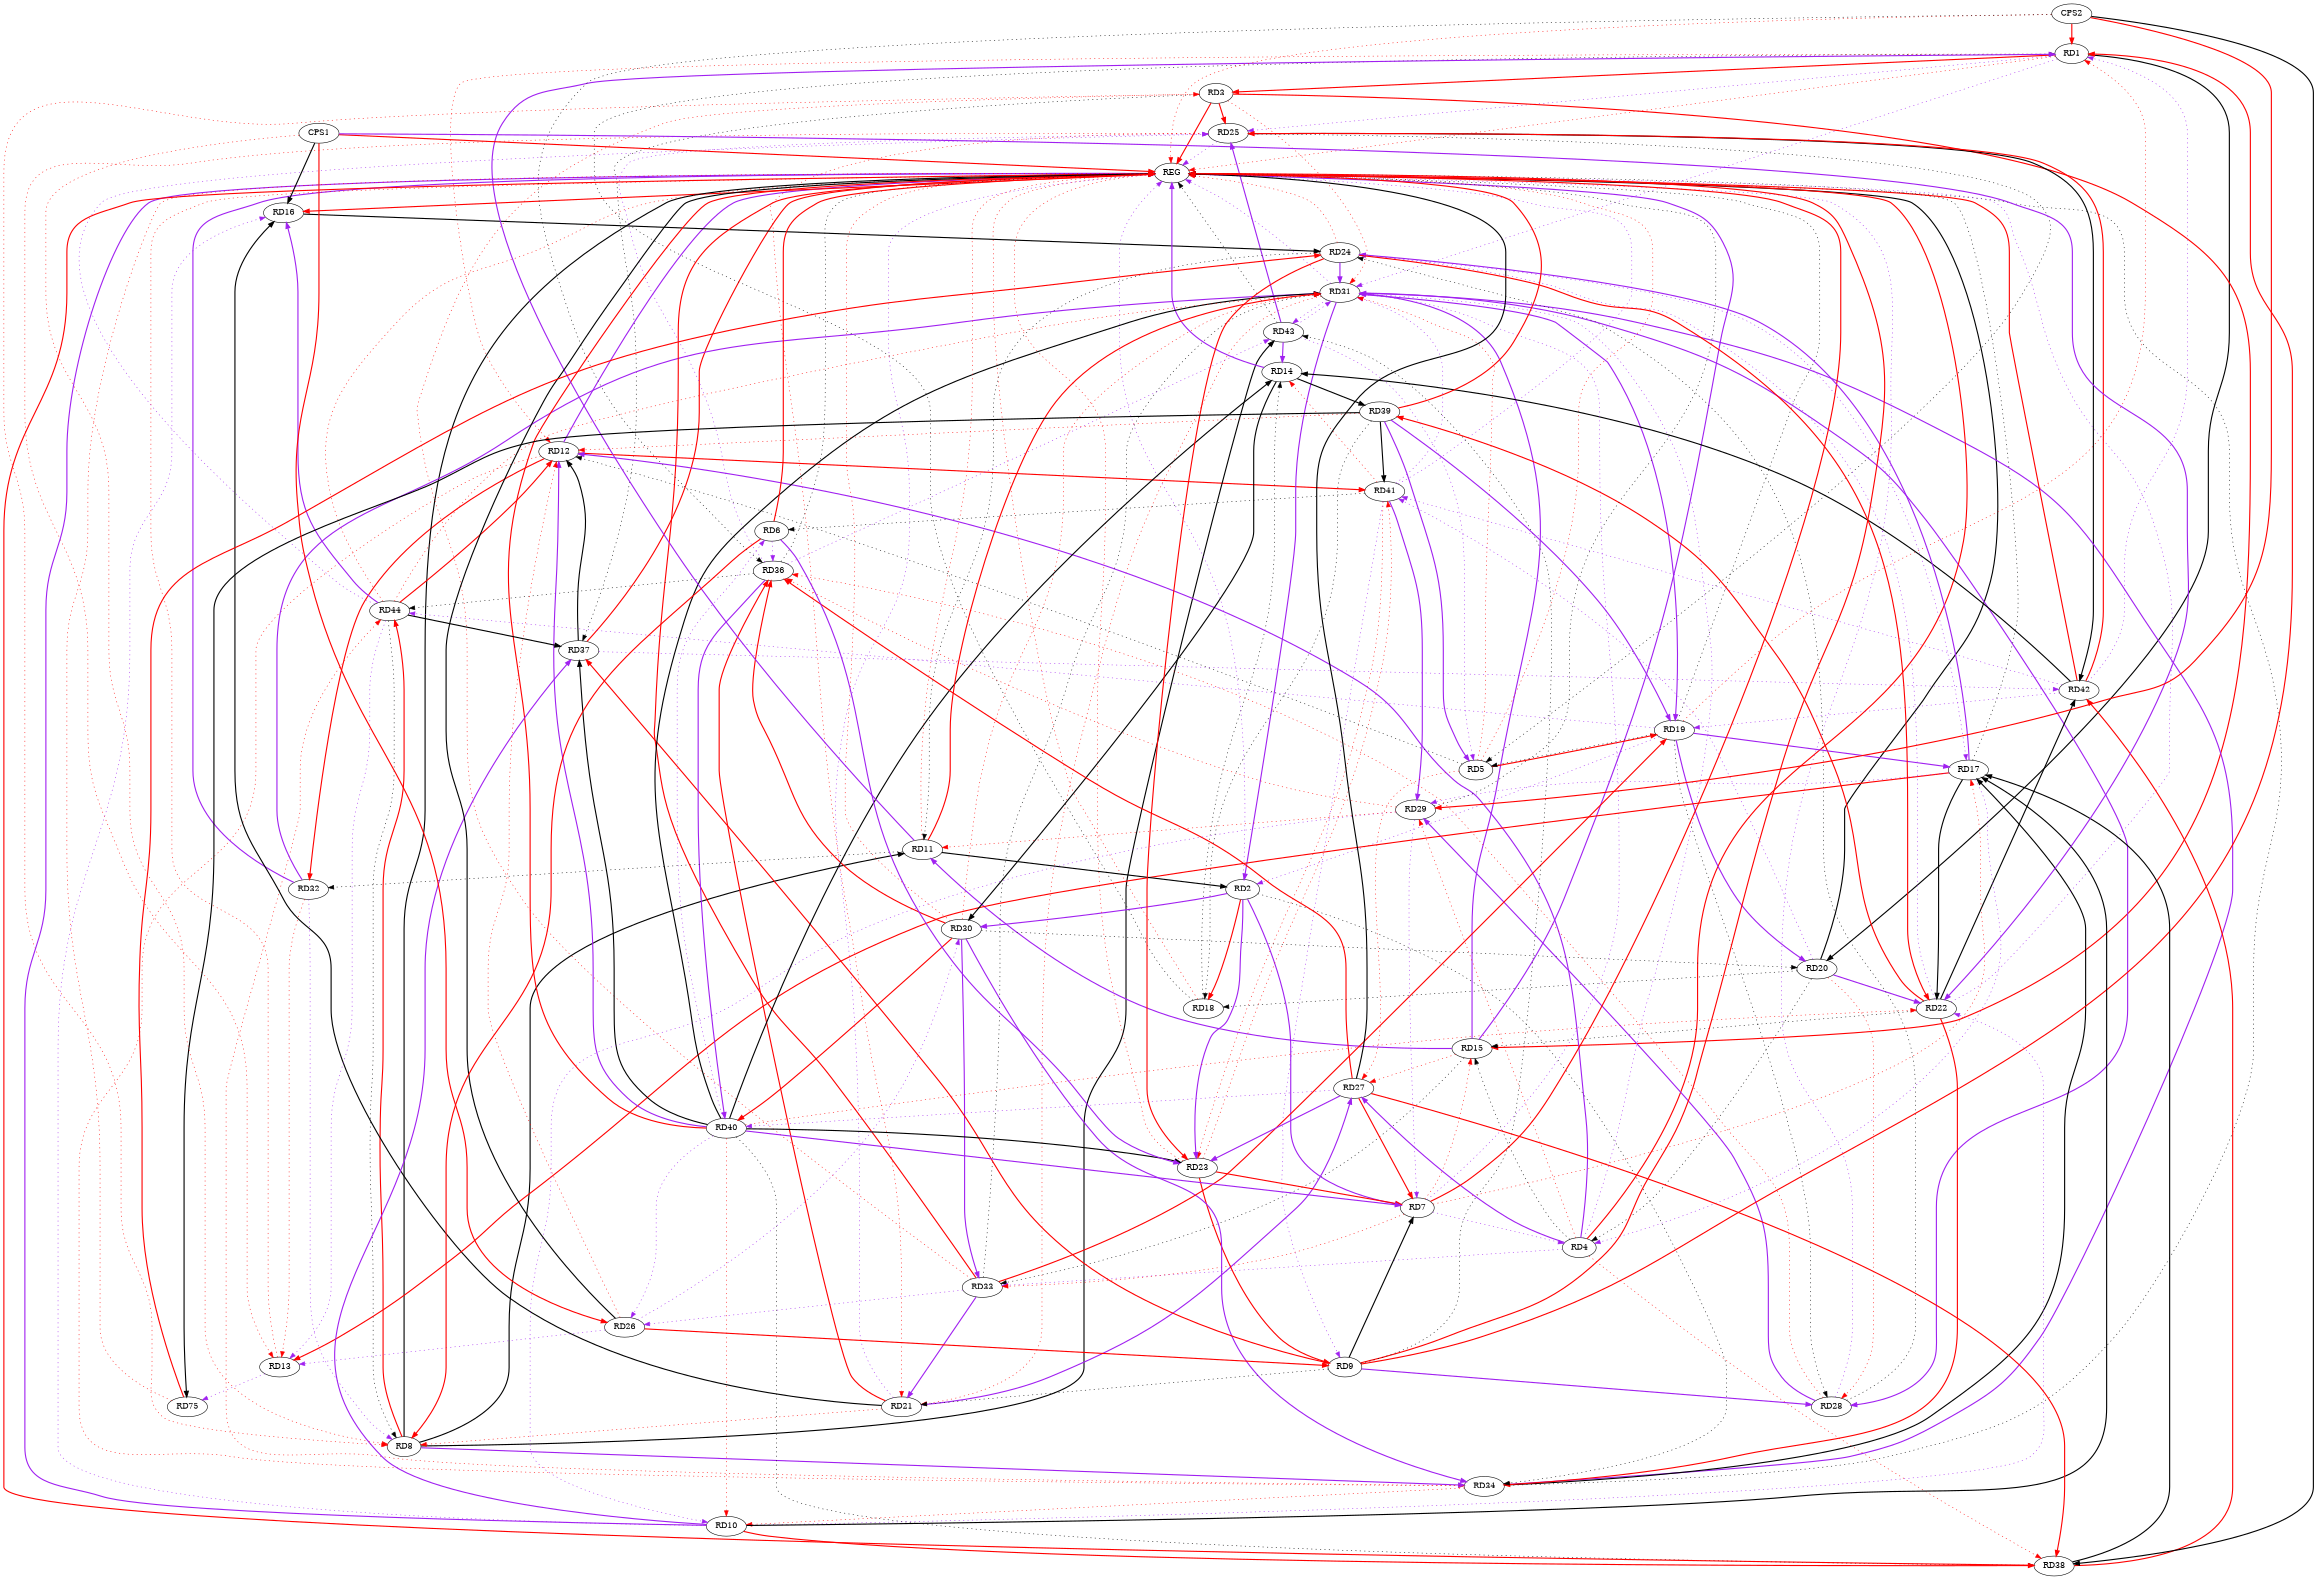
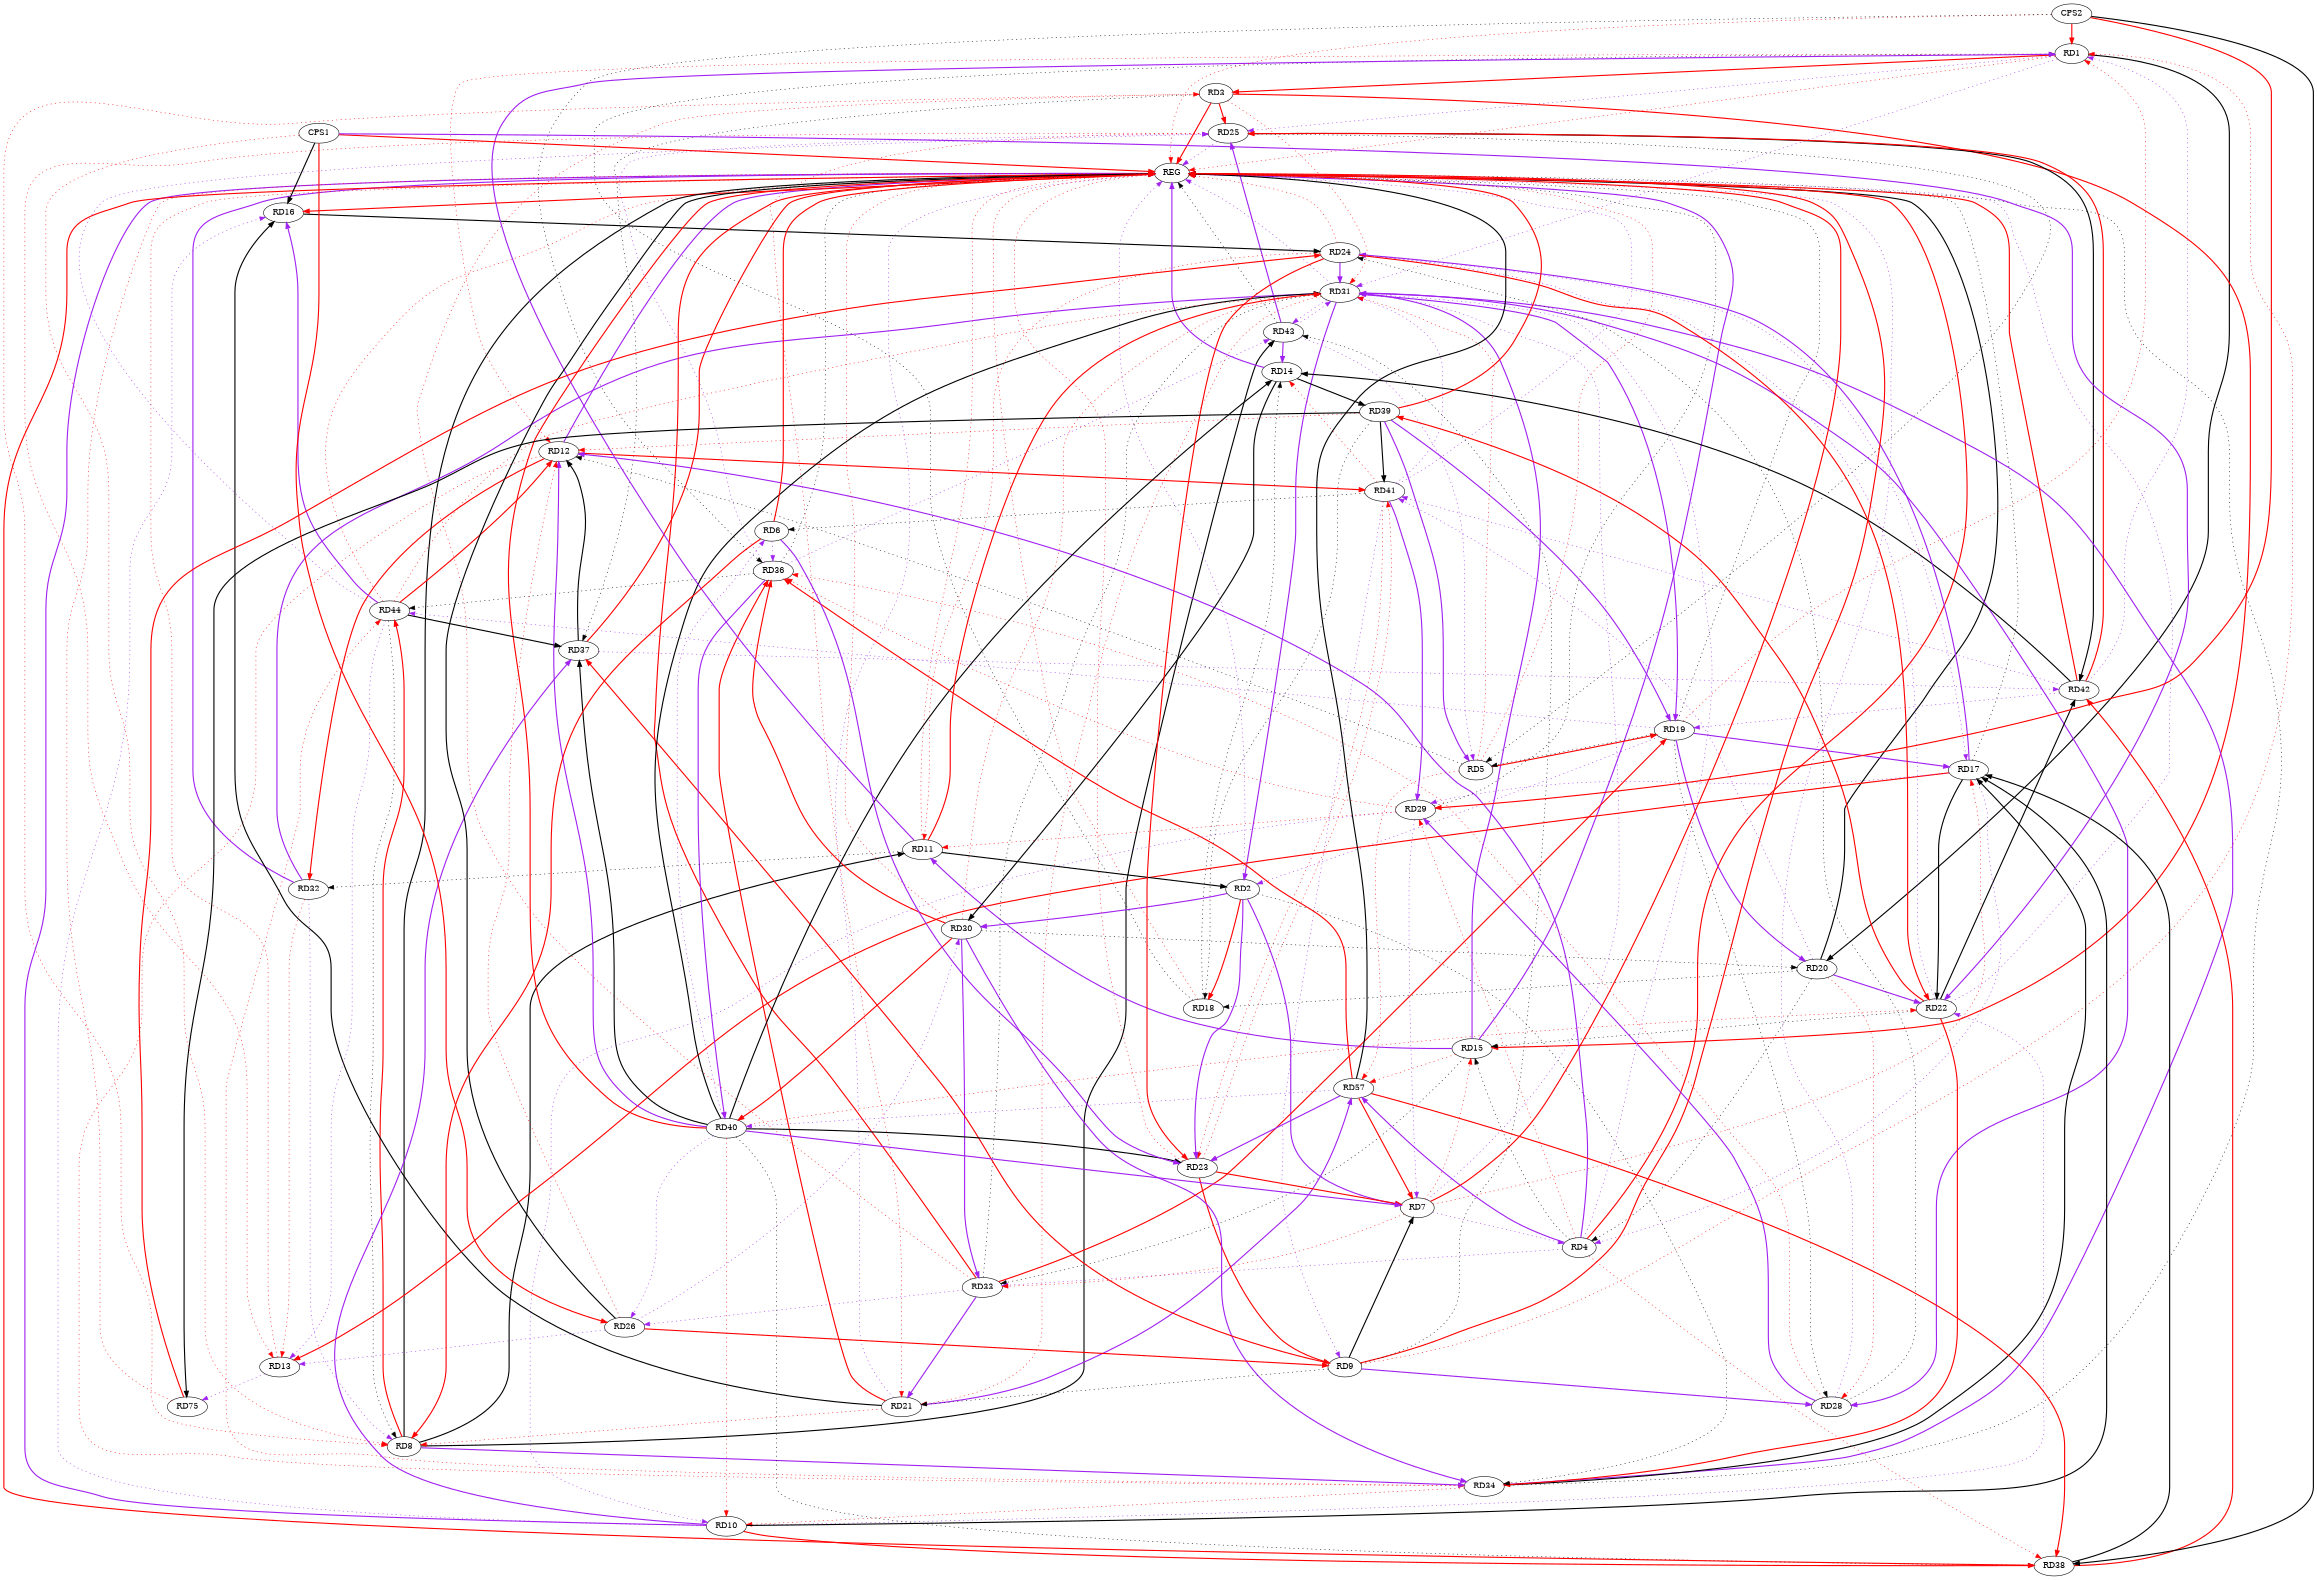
  strict digraph {
    edge [color=red style=dotted]
    n1 [label=RD1]
    n2 [label=RD3]
    n3 [label=RD12]
    n4 [label=RD20]
    n5 [label=RD25]
    n6 [label=RD31]
    n7 [label=REG]
    n8 [label=RD8]
    n9 [label=RD15]
    n10 [label=RD37]
    n11 [label=RD34]
    n12 [label=RD32]
    n13 [label=RD41]
    n14 [label=RD18]
    n15 [label=RD4]
    n16 [label=RD28]
    n17 [label=RD22]
    n18 [label=RD5]
    n19 [label=RD21]
    n20 [label=RD13]
    n21 [label=RD42]
    n22 [label=RD2]
    n23 [label=RD19]
    n24 [label=RD43]
    n25 [label=RD16]
    n26 [label=RD7]
    n27 [label=RD23]
    n28 [label=RD30]
    n29 [label=RD33]
    n30 [label=RD17]
    n31 [label=RD14]
    n32 [label=RD9]
    n33 [label=RD36]
    n34 [label=RD40]
    n35 [label=RD44]
    n36 [label=RD10]
    n37 [label=RD11]
-   n38 [label=RD27]
+   n38 [label=RD57]
    n39 [label=RD29]
    n40 [label=RD38]
    n41 [label=RD26]
    n42 [label=RD6]
    n43 [label=RD24]
    n44 [label=RD39]
    n45 [label=RD75]
    n46 [label=CPS1]
    n47 [label=CPS2]
    n1 -> n2 [style=bold]
    n1 -> n3
    n1 -> n4 [color=black style=bold]
    n1 -> n5 [color=purple]
    n1 -> n6 [color=purple]
    n1 -> n7
    n2 -> n5 [style=bold]
    n2 -> n6
    n2 -> n7 [style=bold]
    n2 -> n8
    n2 -> n9 [style=bold]
    n2 -> n10 [color=black]
    n3 -> n7 [color=purple style=bold]
    n3 -> n11
    n3 -> n12 [style=bold]
    n3 -> n13 [style=bold]
    n4 -> n7 [color=black style=bold]
    n4 -> n13 [color=purple]
    n4 -> n14 [color=black]
    n4 -> n15 [color=black]
    n4 -> n16
    n4 -> n17 [color=purple style=bold]
    n5 -> n7 [color=purple]
    n5 -> n18 [color=black]
    n5 -> n19
    n5 -> n20
    n5 -> n21 [color=black style=bold]
    n6 -> n7 [color=purple]
    n6 -> n16 [color=purple style=bold]
    n6 -> n19
    n6 -> n22 [color=purple style=bold]
    n6 -> n23 [color=purple style=bold]
    n6 -> n24 [color=purple]
    n7 -> n25 [style=bold]
    n8 -> n7 [color=black style=bold]
    n8 -> n11 [color=purple style=bold]
    n8 -> n24 [color=black style=bold]
    n8 -> n35 [style=bold]
    n8 -> n37 [color=black style=bold]
    n9 -> n6 [color=purple style=bold]
    n9 -> n7 [color=purple style=bold]
    n9 -> n29 [color=black]
    n9 -> n37 [color=purple style=bold]
    n9 -> n38
    n10 -> n3 [color=black style=bold]
    n10 -> n7 [style=bold]
    n10 -> n21 [color=purple]
    n11 -> n6 [color=purple style=bold]
    n11 -> n7 [color=black]
    n11 -> n30 [color=black style=bold]
    n11 -> n35
    n11 -> n36
    n12 -> n6 [color=purple style=bold]
    n12 -> n7 [color=purple style=bold]
    n12 -> n8 [color=purple]
    n12 -> n20
    n13 -> n6 [color=purple]
    n13 -> n7 [color=purple]
    n13 -> n27
    n13 -> n31
    n13 -> n32 [color=purple]
    n13 -> n39 [color=purple style=bold]
    n13 -> n42 [color=black]
    n14 -> n1 [color=black]
    n14 -> n7
    n14 -> n31 [color=black]
    n15 -> n3 [color=purple style=bold]
    n15 -> n6 [color=purple]
    n15 -> n7 [style=bold]
    n15 -> n9 [color=black]
    n15 -> n29 [color=purple]
    n15 -> n38 [color=purple style=bold]
    n15 -> n39
    n15 -> n40
    n16 -> n7 [color=purple]
    n16 -> n33
    n16 -> n39 [color=purple style=bold]
    n16 -> n43 [color=black]
    n17 -> n7 [color=purple]
    n17 -> n9 [color=black]
    n17 -> n11 [style=bold]
    n17 -> n21 [color=black style=bold]
    n17 -> n43 [color=purple]
    n17 -> n44 [style=bold]
    n18 -> n3 [color=black]
    n18 -> n6
    n18 -> n7
    n18 -> n23 [style=bold]
    n18 -> n38
    n19 -> n7 [color=purple]
    n19 -> n8
    n19 -> n25 [color=black style=bold]
    n19 -> n33 [style=bold]
    n19 -> n38 [color=purple style=bold]
    n20 -> n7
    n20 -> n45 [color=purple]
    n21 -> n1 [color=purple]
    n21 -> n5 [style=bold]
    n21 -> n7 [style=bold]
    n21 -> n13 [color=purple]
    n21 -> n23 [color=purple]
    n21 -> n31 [color=black style=bold]
    n22 -> n7 [color=purple]
    n22 -> n11 [color=black]
    n22 -> n14 [style=bold]
    n22 -> n26 [color=purple style=bold]
    n22 -> n27 [color=purple style=bold]
    n22 -> n28 [color=purple style=bold]
    n23 -> n1
    n23 -> n4 [color=purple style=bold]
    n23 -> n7 [color=black]
    n23 -> n16 [color=black]
    n23 -> n18 [color=black]
    n23 -> n22 [color=purple]
    n23 -> n30 [color=purple style=bold]
    n23 -> n35 [color=purple]
    n24 -> n5 [color=purple style=bold]
    n24 -> n6 [color=purple]
    n24 -> n7 [color=black]
    n24 -> n18 [color=purple]
    n24 -> n31 [color=purple style=bold]
    n25 -> n43 [color=black style=bold]
    n26 -> n6 [color=purple]
    n26 -> n7 [style=bold]
    n26 -> n9
    n26 -> n15 [color=purple]
    n26 -> n29
    n26 -> n30
    n27 -> n7
    n27 -> n13
    n27 -> n26 [style=bold]
    n27 -> n32 [style=bold]
    n28 -> n4 [color=black]
    n28 -> n6
    n28 -> n7
    n28 -> n11 [color=purple style=bold]
    n28 -> n29 [color=purple style=bold]
    n28 -> n33 [style=bold]
    n28 -> n34 [style=bold]
    n29 -> n2
    n29 -> n6 [color=black]
    n29 -> n7 [style=bold]
    n29 -> n19 [color=purple style=bold]
    n29 -> n23 [style=bold]
    n29 -> n41 [color=purple]
    n30 -> n7 [color=black]
    n30 -> n15 [color=purple]
    n30 -> n17 [color=black style=bold]
    n30 -> n20 [style=bold]
    n30 -> n39 [color=purple]
    n30 -> n43 [color=purple style=bold]
    n31 -> n7 [color=purple style=bold]
    n31 -> n28 [color=black style=bold]
    n31 -> n44 [color=black style=bold]
-   n32 -> n1 [style=bold]
+   n32 -> n1
    n32 -> n7 [style=bold]
    n32 -> n10 [style=bold]
    n32 -> n16 [color=purple style=bold]
    n32 -> n19 [color=black]
    n32 -> n24 [color=black]
    n32 -> n26 [color=black style=bold]
    n33 -> n5 [color=purple]
    n33 -> n7 [color=black]
    n33 -> n24 [color=purple]
    n33 -> n34 [color=purple style=bold]
    n33 -> n35 [color=black]
    n34 -> n3 [color=purple style=bold]
    n34 -> n6 [color=black style=bold]
    n34 -> n7 [style=bold]
    n34 -> n10 [color=black style=bold]
    n34 -> n17
    n34 -> n26 [color=purple style=bold]
    n34 -> n27 [color=black style=bold]
    n34 -> n31 [color=black style=bold]
    n34 -> n36
    n34 -> n40 [color=black]
    n34 -> n41 [color=purple]
    n34 -> n42 [color=purple]
    n35 -> n3 [style=bold]
    n35 -> n5 [color=purple]
    n35 -> n6
    n35 -> n7
    n35 -> n8 [color=black]
    n35 -> n10 [color=black style=bold]
    n35 -> n20 [color=purple]
    n35 -> n25 [color=purple style=bold]
    n36 -> n7 [color=purple style=bold]
    n36 -> n10 [color=purple style=bold]
    n36 -> n17 [color=purple]
    n36 -> n25 [color=purple]
    n36 -> n30 [color=black style=bold]
    n36 -> n40 [style=bold]
    n37 -> n1 [color=purple style=bold]
    n37 -> n6 [style=bold]
    n37 -> n7
    n37 -> n12 [color=black]
    n37 -> n22 [color=black style=bold]
    n38 -> n7 [color=black style=bold]
    n38 -> n26 [style=bold]
    n38 -> n27 [color=purple style=bold]
    n38 -> n33 [style=bold]
    n38 -> n34 [color=purple]
    n38 -> n40 [style=bold]
    n39 -> n7 [color=black]
    n39 -> n26 [color=purple]
    n39 -> n33
    n39 -> n36 [color=purple]
    n39 -> n37
    n40 -> n7 [style=bold]
    n40 -> n21 [style=bold]
    n40 -> n30 [color=black style=bold]
    n41 -> n3
    n41 -> n7 [color=black style=bold]
    n41 -> n20 [color=purple]
    n41 -> n28 [color=purple]
    n41 -> n32 [style=bold]
    n42 -> n7 [style=bold]
    n42 -> n8 [style=bold]
    n42 -> n27 [color=purple style=bold]
    n42 -> n33 [color=purple]
    n43 -> n6 [color=purple style=bold]
    n43 -> n7
    n43 -> n17 [style=bold]
    n43 -> n27 [style=bold]
    n43 -> n30 [color=purple]
-   n43 -> n37 [color=black]
+   n43 -> n37
    n44 -> n3
    n44 -> n7 [style=bold]
    n44 -> n13 [color=black style=bold]
    n44 -> n14 [color=black]
    n44 -> n18 [color=purple style=bold]
    n44 -> n23 [color=purple style=bold]
    n44 -> n45 [color=black style=bold]
    n45 -> n7
    n45 -> n43 [style=bold]
    n46 -> n7 [style=bold]
    n46 -> n8
    n46 -> n17 [color=purple style=bold]
    n46 -> n25 [color=black style=bold]
    n46 -> n41 [style=bold]
    n47 -> n1 [style=bold]
    n47 -> n7
    n47 -> n33 [color=black]
    n47 -> n39 [style=bold]
    n47 -> n40 [color=black style=bold]
  }
